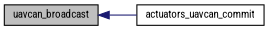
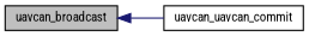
  digraph {
    rankdir=LR
    fontname="Roboto Condensed"
    node [color=black fontname="Roboto Condensed" fontsize=10 shape=record style=filled]
    n1 [fillcolor=grey75 fontcolor=black height=0.2 label=uavcan_broadcast width=0.4]
-   n2 [fillcolor=white height=0.2 label=actuators_uavcan_commit width=0.4]
+   n2 [fillcolor=white height=0.2 label=uavcan_uavcan_commit width=0.4]
    n1 -> n2 [color=midnightblue dir=back fontname="Roboto Condensed" fontsize=10 labelfontname=FreeSans labelfontsize=10 style=solid]
  }
